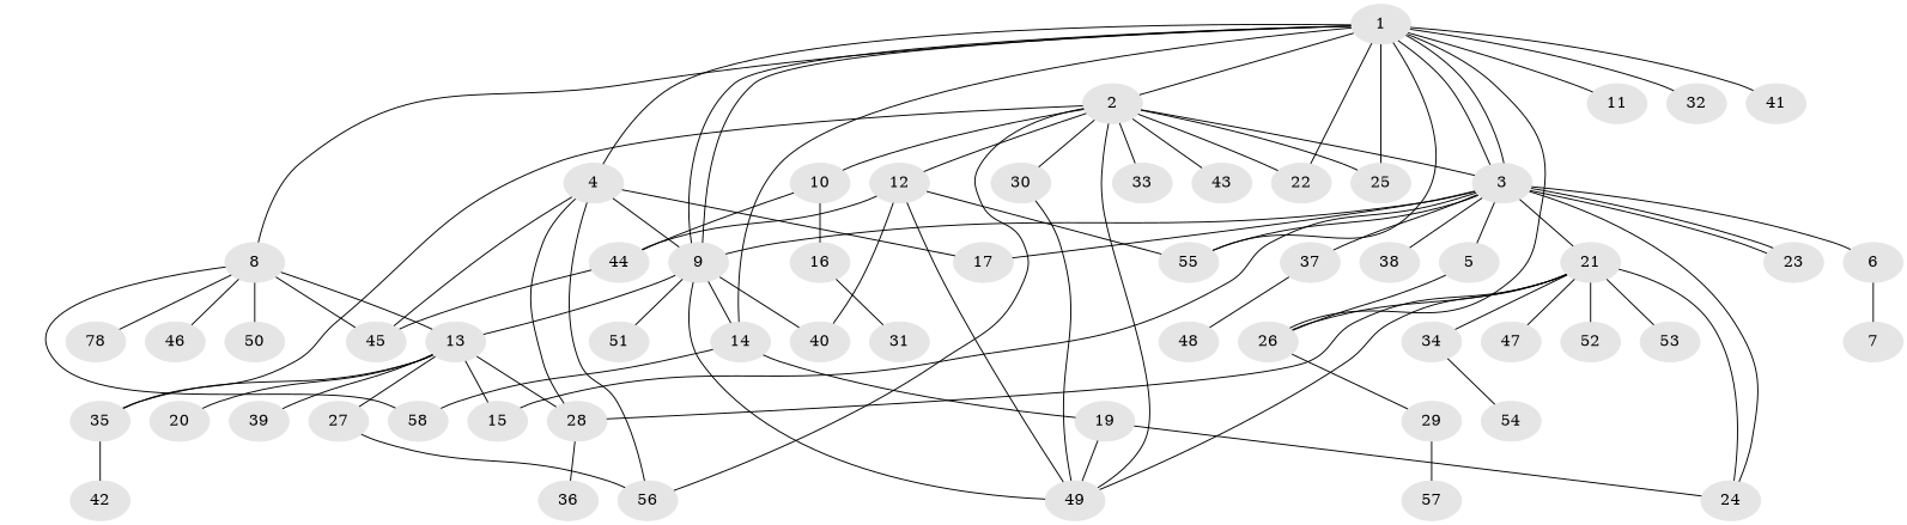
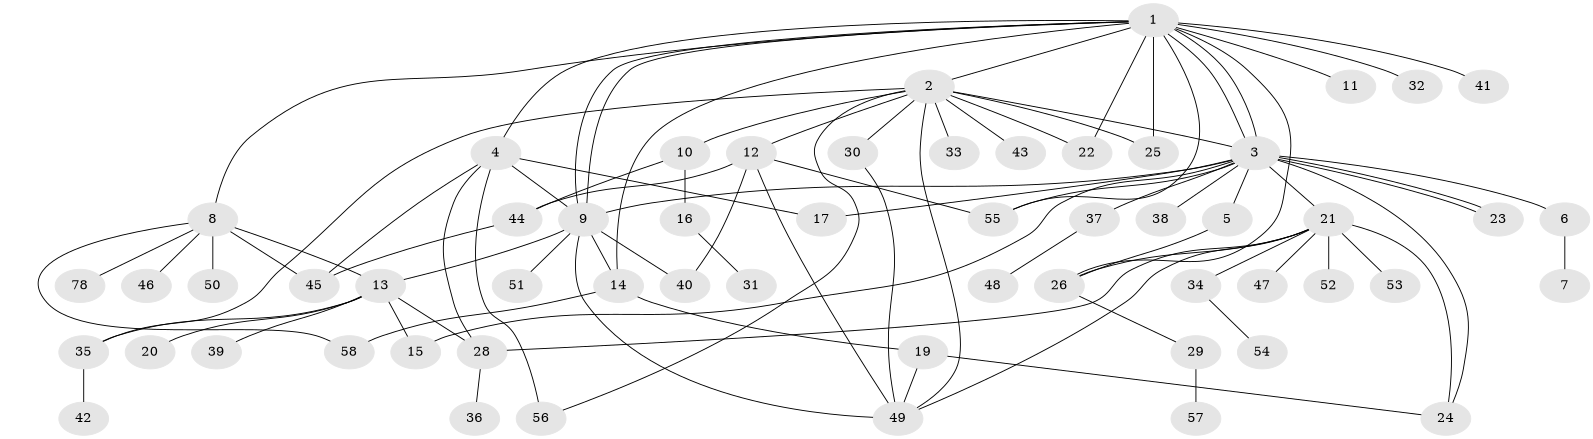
  graph {
    node [color=gray90 style=filled]
    1
    2
    3
    4
    8
    9
    11
    14
    22
    25
    26
    32
    41
    55
    10
    12
    30
    33
    35
    43
    49
    56
    5
    6
    15
    17
    21
    23
    24
    37
    38
    28
    45
    13
    n35 [label=78]
    46
    50
    58
    40
    51
    19
    29
    16
    44
    42
    7
    34
    47
    52
    53
    48
    36
    20
-   27
    39
    31
    54
    57
    1 -- 2
    1 -- 3
    1 -- 3
    1 -- 4
    1 -- 8
    1 -- 9
    1 -- 9
    1 -- 11
    1 -- 14
    1 -- 22
    1 -- 25
    1 -- 26
    1 -- 32
    1 -- 41
    1 -- 55
    2 -- 3
    2 -- 22
    2 -- 25
    2 -- 10
    2 -- 12
    2 -- 30
    2 -- 33
    2 -- 35
    2 -- 43
    2 -- 49
    2 -- 56
    3 -- 9
    3 -- 55
    3 -- 5
    3 -- 6
    3 -- 15
    3 -- 17
    3 -- 21
    3 -- 23
    3 -- 23
    3 -- 24
    3 -- 37
    3 -- 38
    4 -- 9
    4 -- 56
    4 -- 17
    4 -- 28
    4 -- 45
    8 -- 45
    8 -- 13
    8 -- n35
    8 -- 46
    8 -- 50
    8 -- 58
    9 -- 14
    9 -- 49
    9 -- 13
    9 -- 40
    9 -- 51
    14 -- 58
    14 -- 19
    26 -- 29
    10 -- 16
    10 -- 44
    12 -- 55
    12 -- 49
    12 -- 40
    12 -- 44
    30 -- 49
    35 -- 42
    5 -- 26
    6 -- 7
    21 -- 26
    21 -- 49
    21 -- 24
    21 -- 28
    21 -- 34
    21 -- 47
    21 -- 52
    21 -- 53
    37 -- 48
    28 -- 36
    13 -- 35
    13 -- 15
    13 -- 28
    13 -- 20
-   13 -- 27
    13 -- 39
    19 -- 49
    19 -- 24
    29 -- 57
    16 -- 31
    44 -- 45
    34 -- 54
-   27 -- 56
  }
